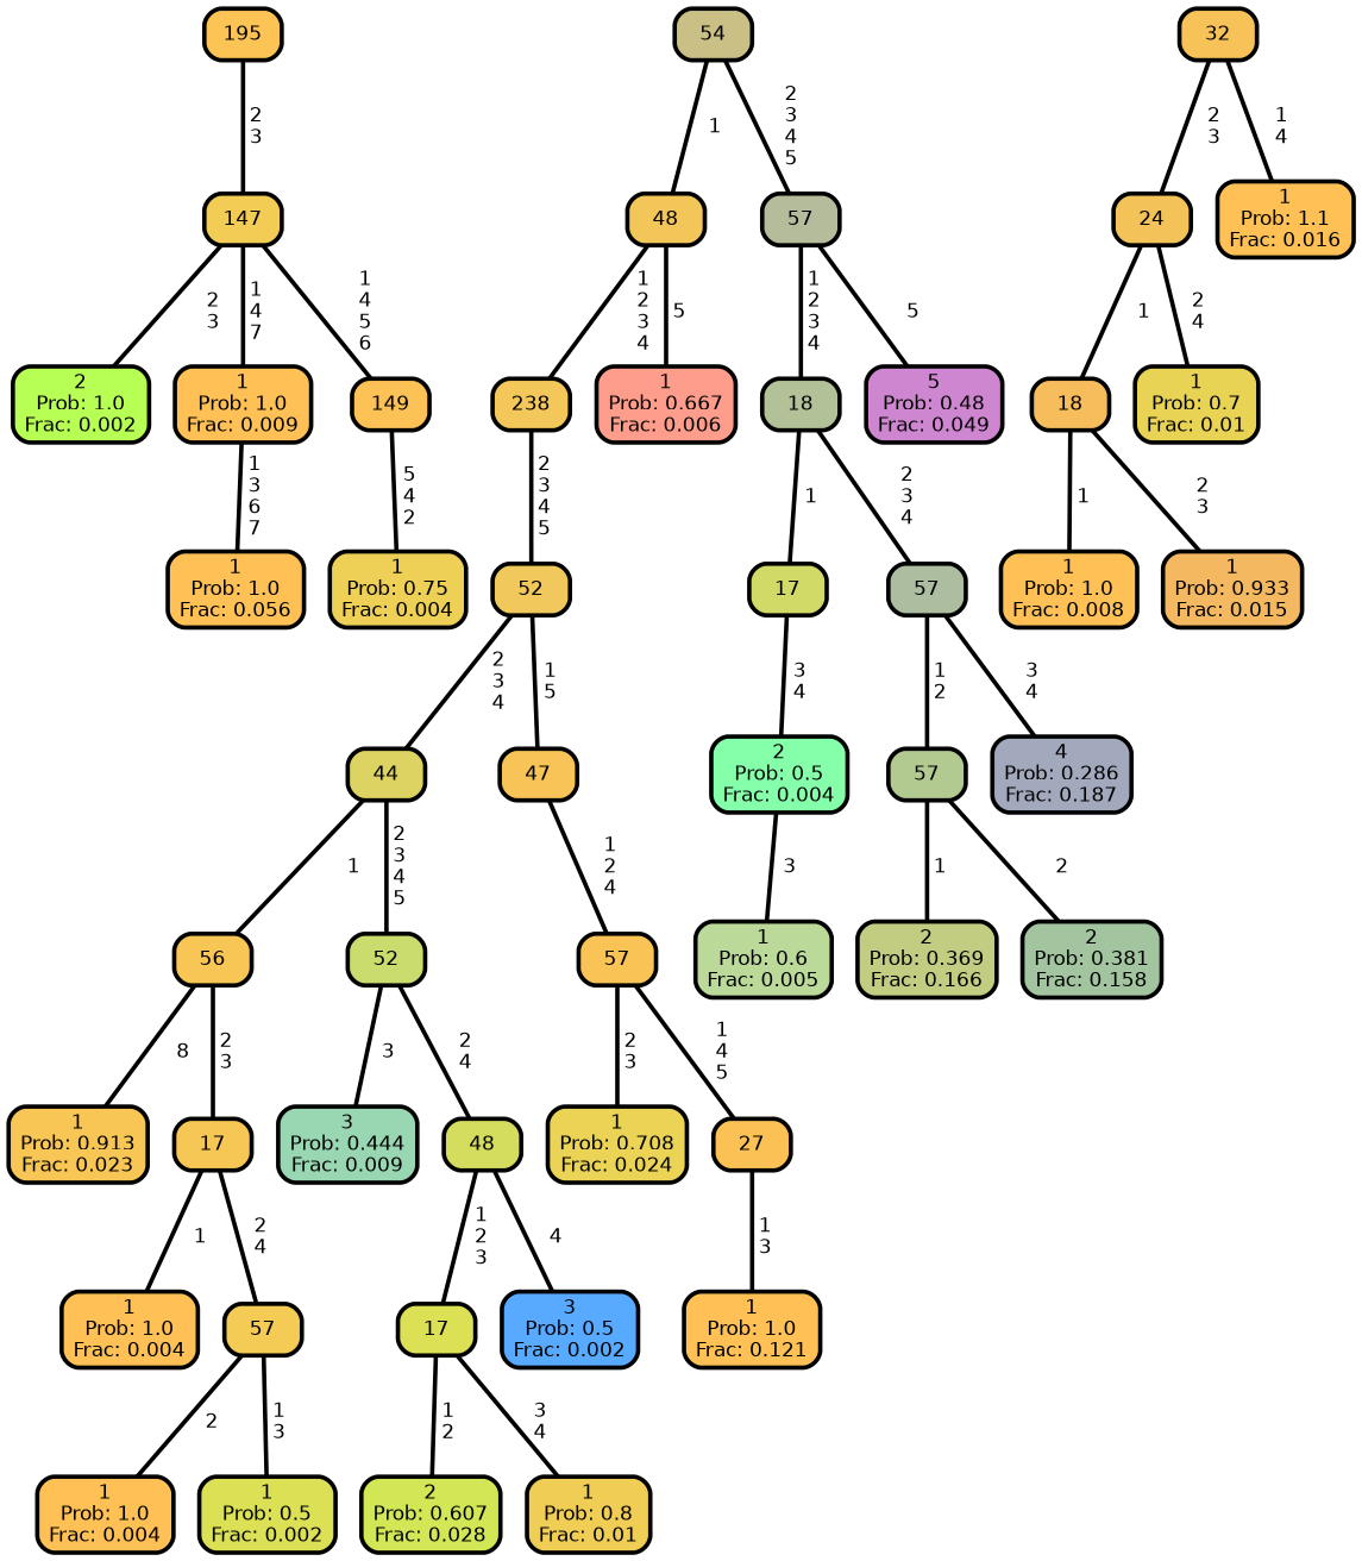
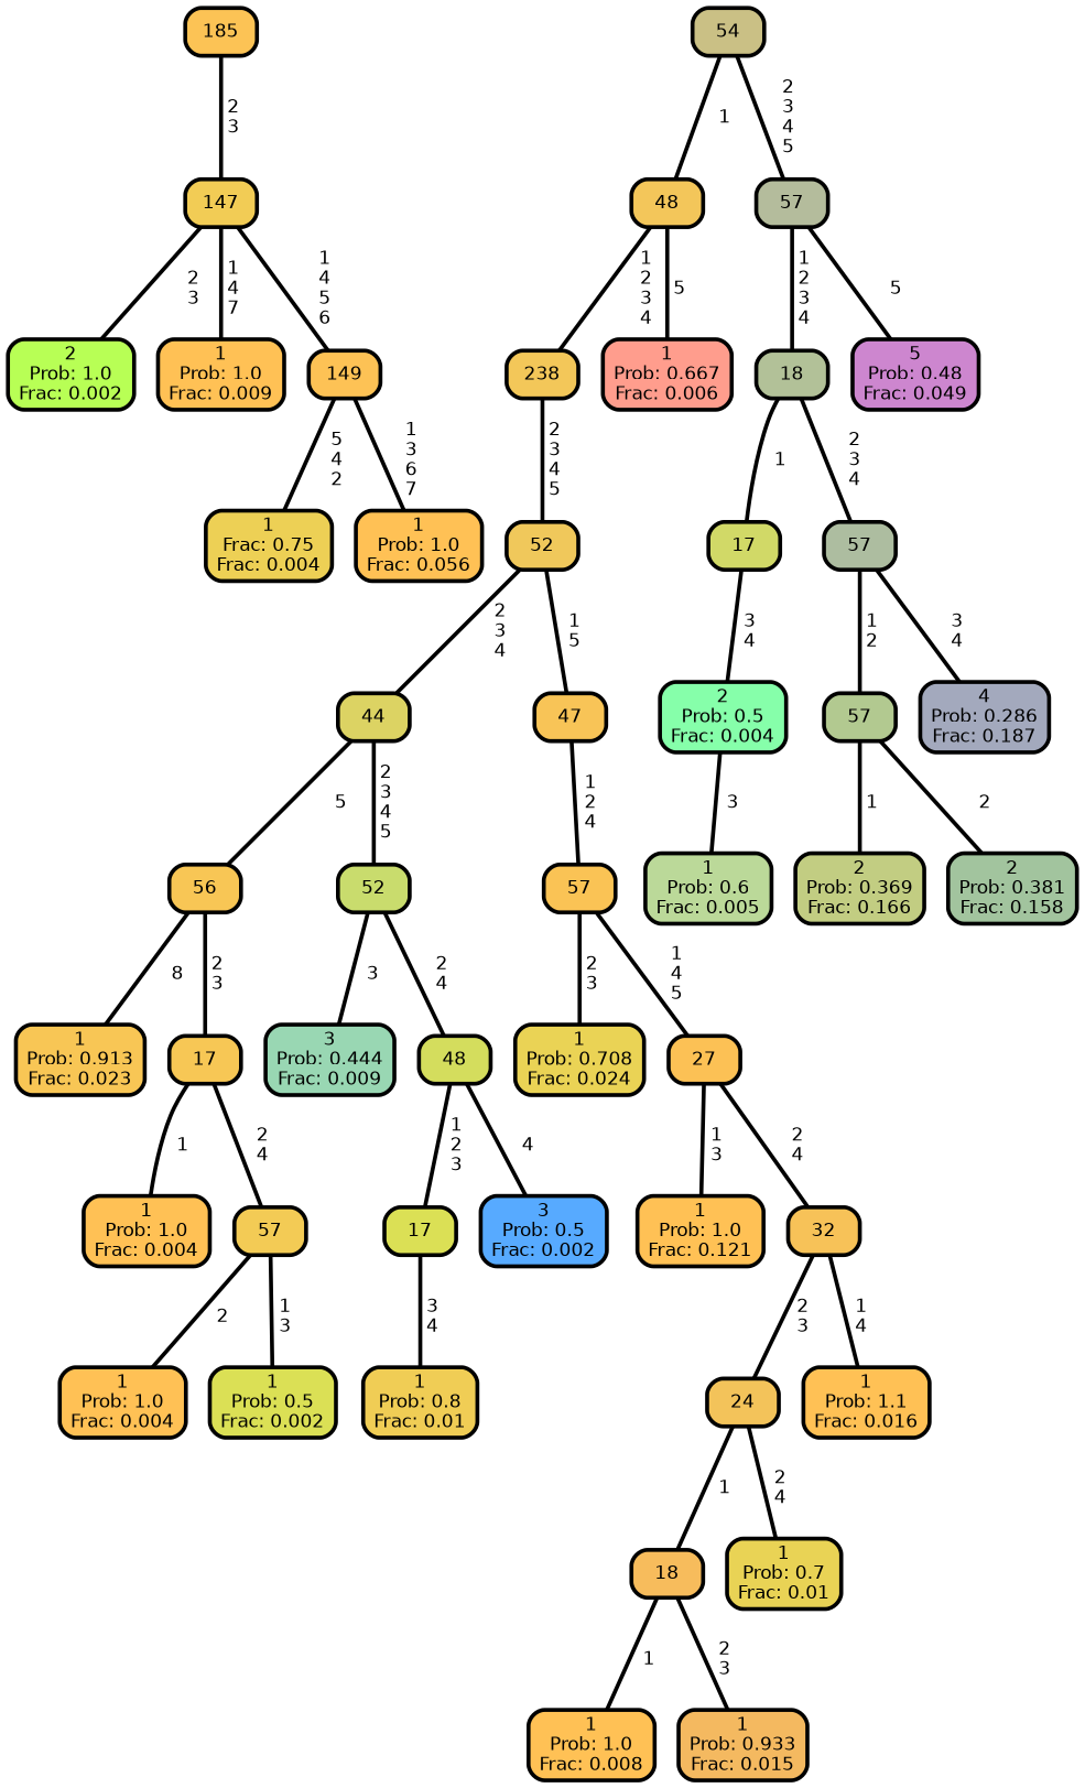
  graph {
    ranksep="0 equally"
    splines=straight
    node [color=black fillcolor="#ffc155" fontcolor=black fontname=helvetica penwidth=3 shape=box style="filled, rounded"]
    edge [color=black fontname=helvetica penwidth=3]
    n1 [fillcolor="#b8ff55" label="2\nProb: 1.0\nFrac: 0.002"]
    n2 [fillcolor="#f2cc55" label=147]
    n3 [label="1\nProb: 1.0\nFrac: 0.009"]
    n4 [fillcolor="#fdc255" label=149]
-   n5 [fillcolor="#fcc355" label=195]
-   n6 [fillcolor="#edd055" label="1\nProb: 0.75\nFrac: 0.004"]
+   n5 [fillcolor="#fcc355" label=185]
+   n6 [fillcolor="#edd055" label="1\nFrac: 0.75\nFrac: 0.004"]
    n7 [label="1\nProb: 1.0\nFrac: 0.056"]
    n8 [fillcolor="#f3c759" label=238]
    n9 [fillcolor="#f0c85b" label=52]
    n10 [fillcolor="#dcd363" label=44]
    n11 [fillcolor="#f8c457" label=47]
    n12 [fillcolor="#f8c655" label="1\nProb: 0.913\nFrac: 0.023"]
    n13 [fillcolor="#f8c655" label=56]
    n14 [fillcolor="#f7c755" label=17]
    n15 [label="1\nProb: 1.0\nFrac: 0.004"]
    n16 [fillcolor="#f3cb55" label=57]
    n17 [label="1\nProb: 1.0\nFrac: 0.004"]
    n18 [fillcolor="#dbe055" label="1\nProb: 0.5\nFrac: 0.002"]
    n19 [fillcolor="#c9dc6d" label=52]
    n20 [fillcolor="#99d7b3" label="3\nProb: 0.444\nFrac: 0.009"]
    n21 [fillcolor="#d4dd5d" label=48]
    n22 [fillcolor="#dbe055" label=17]
    n23 [fillcolor="#57aaff" label="3\nProb: 0.5\nFrac: 0.002"]
-   n24 [fillcolor="#d3e655" label="2\nProb: 0.607\nFrac: 0.028"]
    n25 [fillcolor="#f0cd55" label="1\nProb: 0.8\nFrac: 0.01"]
    n26 [fillcolor="#fac355" label=57]
    n27 [fillcolor="#bbd999" label="1\nProb: 0.6\nFrac: 0.005"]
    n28 [fillcolor="#ead355" label="1\nProb: 0.708\nFrac: 0.024"]
    n29 [fillcolor="#fcc155" label=27]
    n30 [label="1\nProb: 1.0\nFrac: 0.121"]
    n31 [fillcolor="#f7c258" label=32]
    n32 [fillcolor="#f3c35a" label=24]
    n33 [label="1\nProb: 1.1\nFrac: 0.016"]
    n34 [label="1\nProb: 1.0\nFrac: 0.008"]
    n35 [fillcolor="#f7bc5c" label=18]
    n36 [fillcolor="#f4b960" label="1\nProb: 0.933\nFrac: 0.015"]
    n37 [fillcolor="#e9d355" label="1\nProb: 0.7\nFrac: 0.01"]
    n38 [fillcolor="#f3c65a" label=48]
    n39 [fillcolor="#ff9d8d" label="1\nProb: 0.667\nFrac: 0.006"]
    n40 [fillcolor="#cac085" label=54]
    n41 [fillcolor="#b4bc9c" label=57]
    n42 [fillcolor="#b2c198" label=18]
    n43 [fillcolor="#cd86cf" label="5\nProb: 0.48\nFrac: 0.049"]
    n44 [fillcolor="#d1d967" label=17]
    n45 [fillcolor="#86ffaa" label="2\nProb: 0.5\nFrac: 0.004"]
    n46 [fillcolor="#adbda0" label=57]
    n47 [fillcolor="#b2c990" label=57]
    n48 [fillcolor="#a3a9bd" label="4\nProb: 0.286\nFrac: 0.187"]
    n49 [fillcolor="#c2cd82" label="2\nProb: 0.369\nFrac: 0.166"]
    n50 [fillcolor="#a2c49e" label="2\nProb: 0.381\nFrac: 0.158"]
    subgraph sub_1 {
      rank=same
    }
    n2 -- n1 [label=" 2\n 3"]
    n2 -- n3 [label=" 1\n 4\n 7"]
    n2 -- n4 [label=" 1\n 4\n 5\n 6"]
    n4 -- n6 [label=" 5\n 4\n 2"]
-   n3 -- n7 [label=" 1\n 3\n 6\n 7"]
+   n4 -- n7 [label=" 1\n 3\n 6\n 7"]
    n5 -- n2 [label=" 2\n 3"]
    n8 -- n9 [label=" 2\n 3\n 4\n 5"]
    n9 -- n10 [label=" 2\n 3\n 4"]
    n9 -- n11 [label=" 1\n 5"]
-   n10 -- n13 [label=" 1"]
+   n10 -- n13 [label=" 5"]
    n10 -- n19 [label=" 2\n 3\n 4\n 5"]
    n11 -- n26 [label=" 1\n 2\n 4"]
    n13 -- n12 [label=" 8"]
    n13 -- n14 [label=" 2\n 3"]
    n14 -- n15 [label=" 1"]
    n14 -- n16 [label=" 2\n 4"]
    n16 -- n17 [label=" 2"]
    n16 -- n18 [label=" 1\n 3"]
    n19 -- n20 [label=" 3"]
    n19 -- n21 [label=" 2\n 4"]
    n21 -- n22 [label=" 1\n 2\n 3"]
    n21 -- n23 [label=" 4"]
-   n22 -- n24 [label=" 1\n 2"]
    n22 -- n25 [label=" 3\n 4"]
    n26 -- n28 [label=" 2\n 3"]
    n26 -- n29 [label=" 1\n 4\n 5"]
    n29 -- n30 [label=" 1\n 3"]
+   n29 -- n31 [label=" 2\n 4"]
    n31 -- n32 [label=" 2\n 3"]
    n31 -- n33 [label=" 1\n 4"]
    n32 -- n35 [label=" 1"]
    n32 -- n37 [label=" 2\n 4"]
    n35 -- n34 [label=" 1"]
    n35 -- n36 [label=" 2\n 3"]
    n38 -- n8 [label=" 1\n 2\n 3\n 4"]
    n38 -- n39 [label=" 5"]
    n40 -- n38 [label=" 1"]
    n40 -- n41 [label=" 2\n 3\n 4\n 5"]
    n41 -- n42 [label=" 1\n 2\n 3\n 4"]
    n41 -- n43 [label=" 5"]
    n42 -- n44 [label=" 1"]
    n42 -- n46 [label=" 2\n 3\n 4"]
    n44 -- n45 [label=" 3\n 4"]
    n45 -- n27 [label=" 3"]
    n46 -- n47 [label=" 1\n 2"]
    n46 -- n48 [label=" 3\n 4"]
    n47 -- n49 [label=" 1"]
    n47 -- n50 [label=" 2"]
  }
